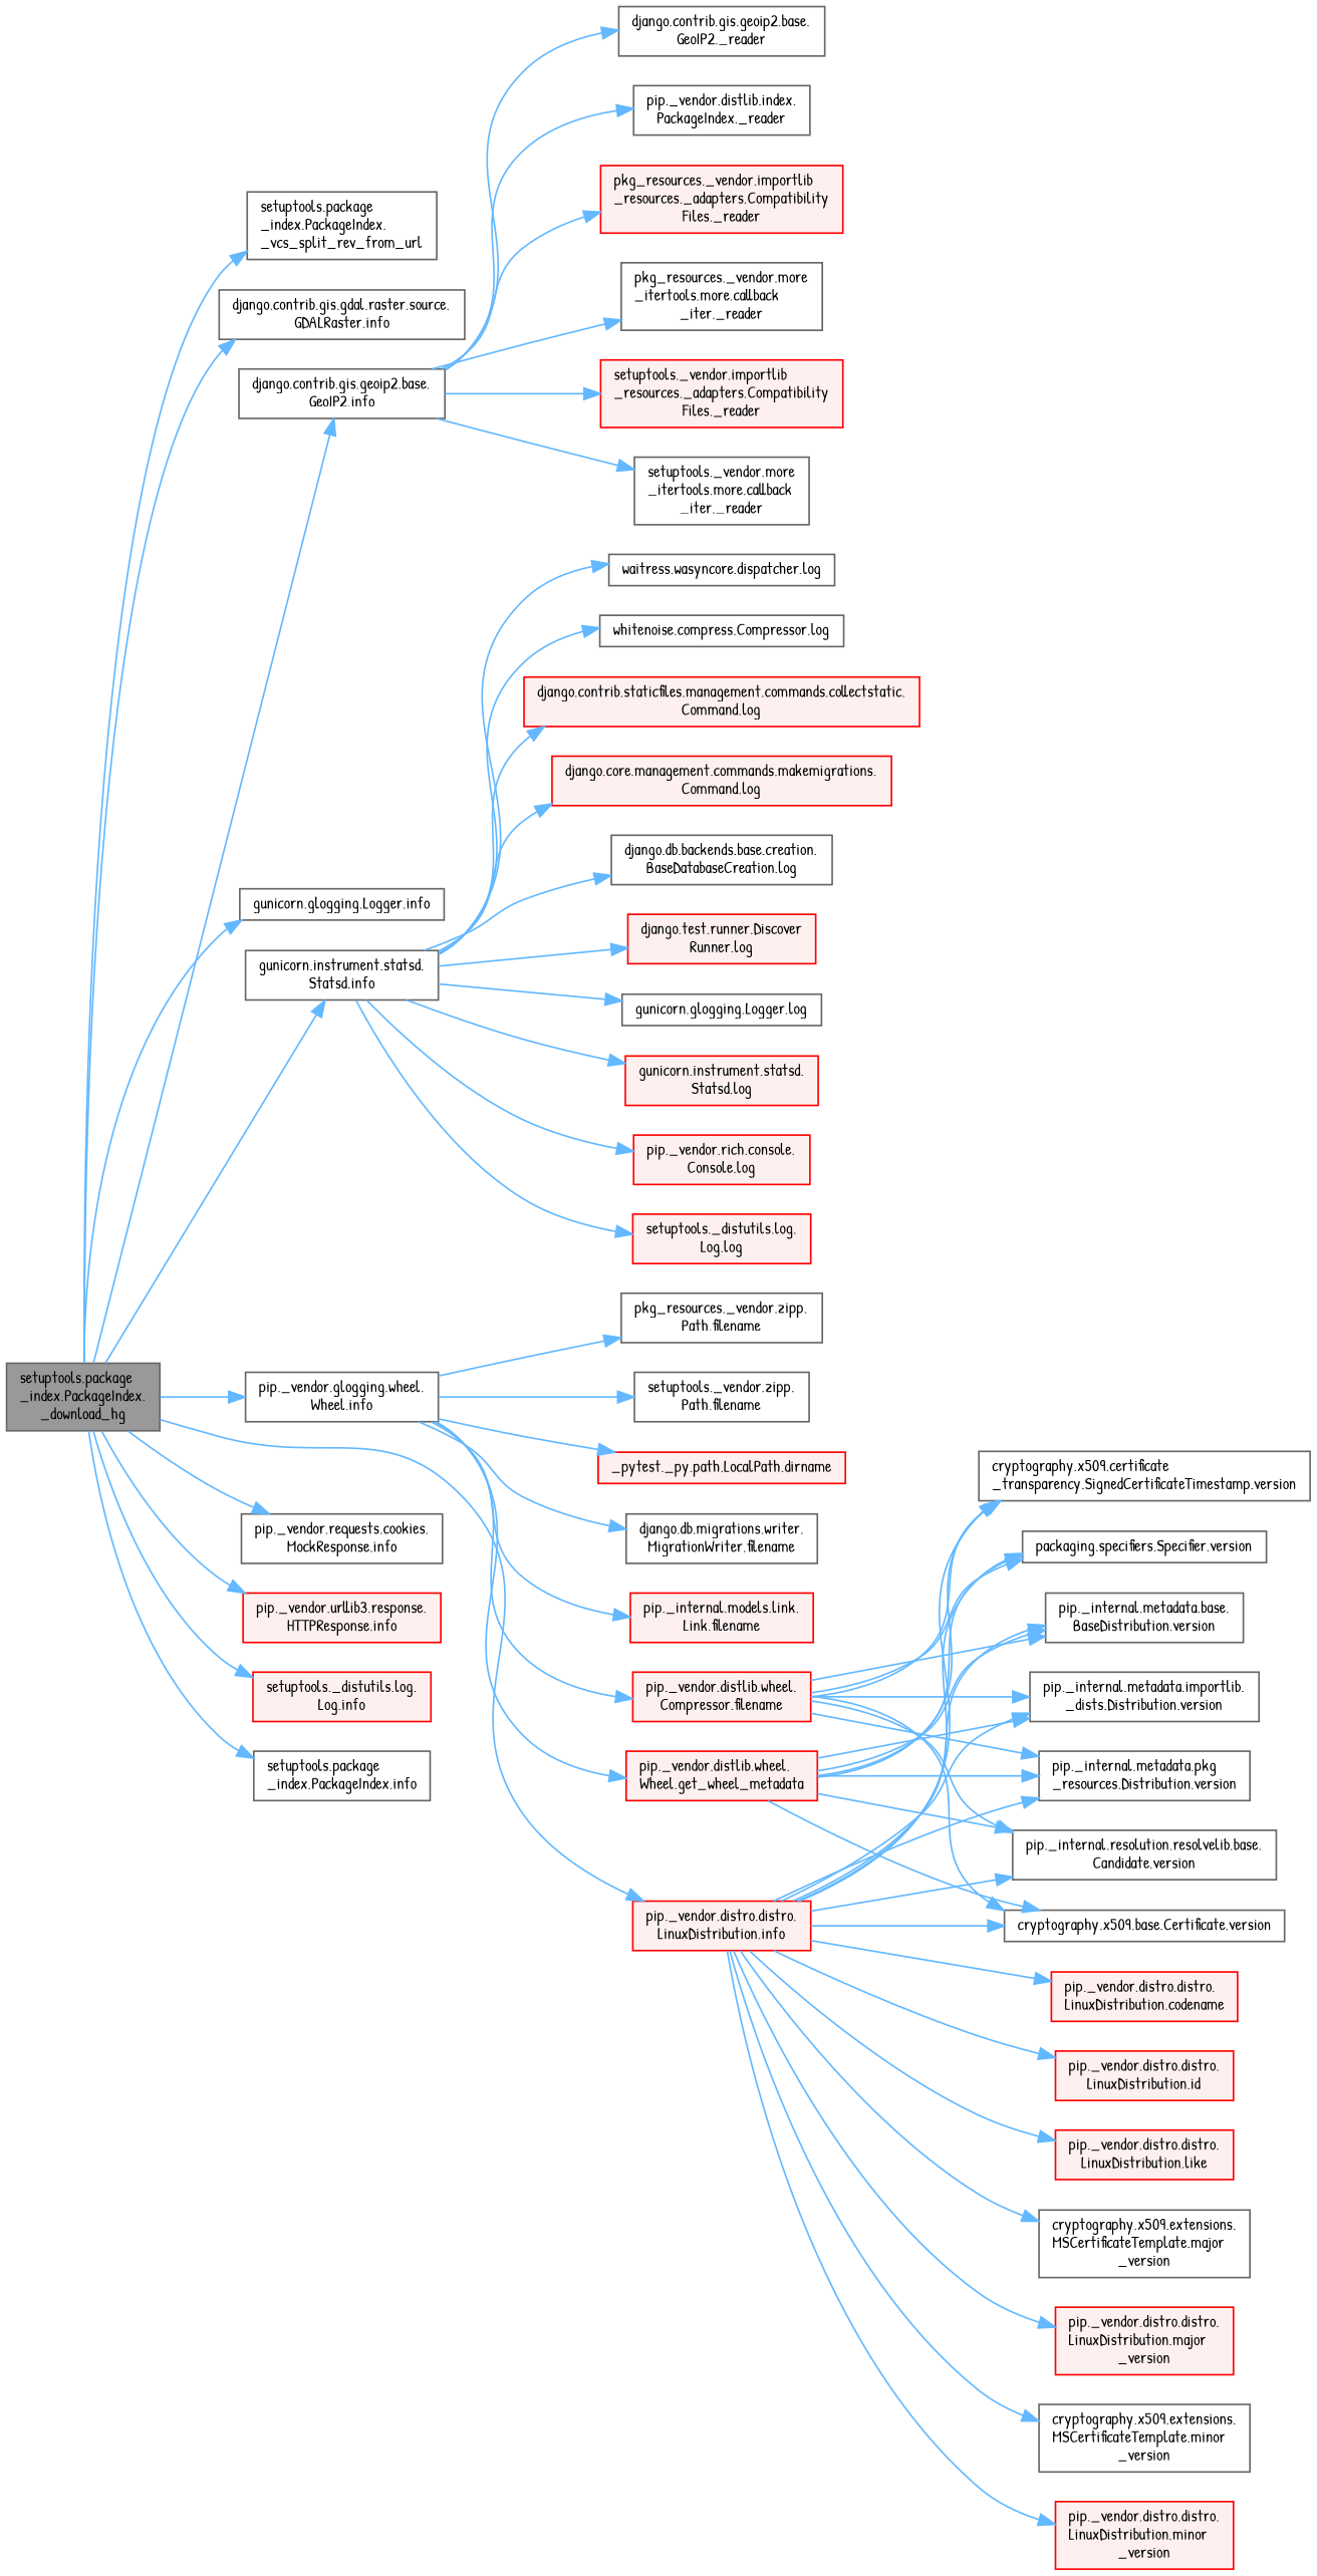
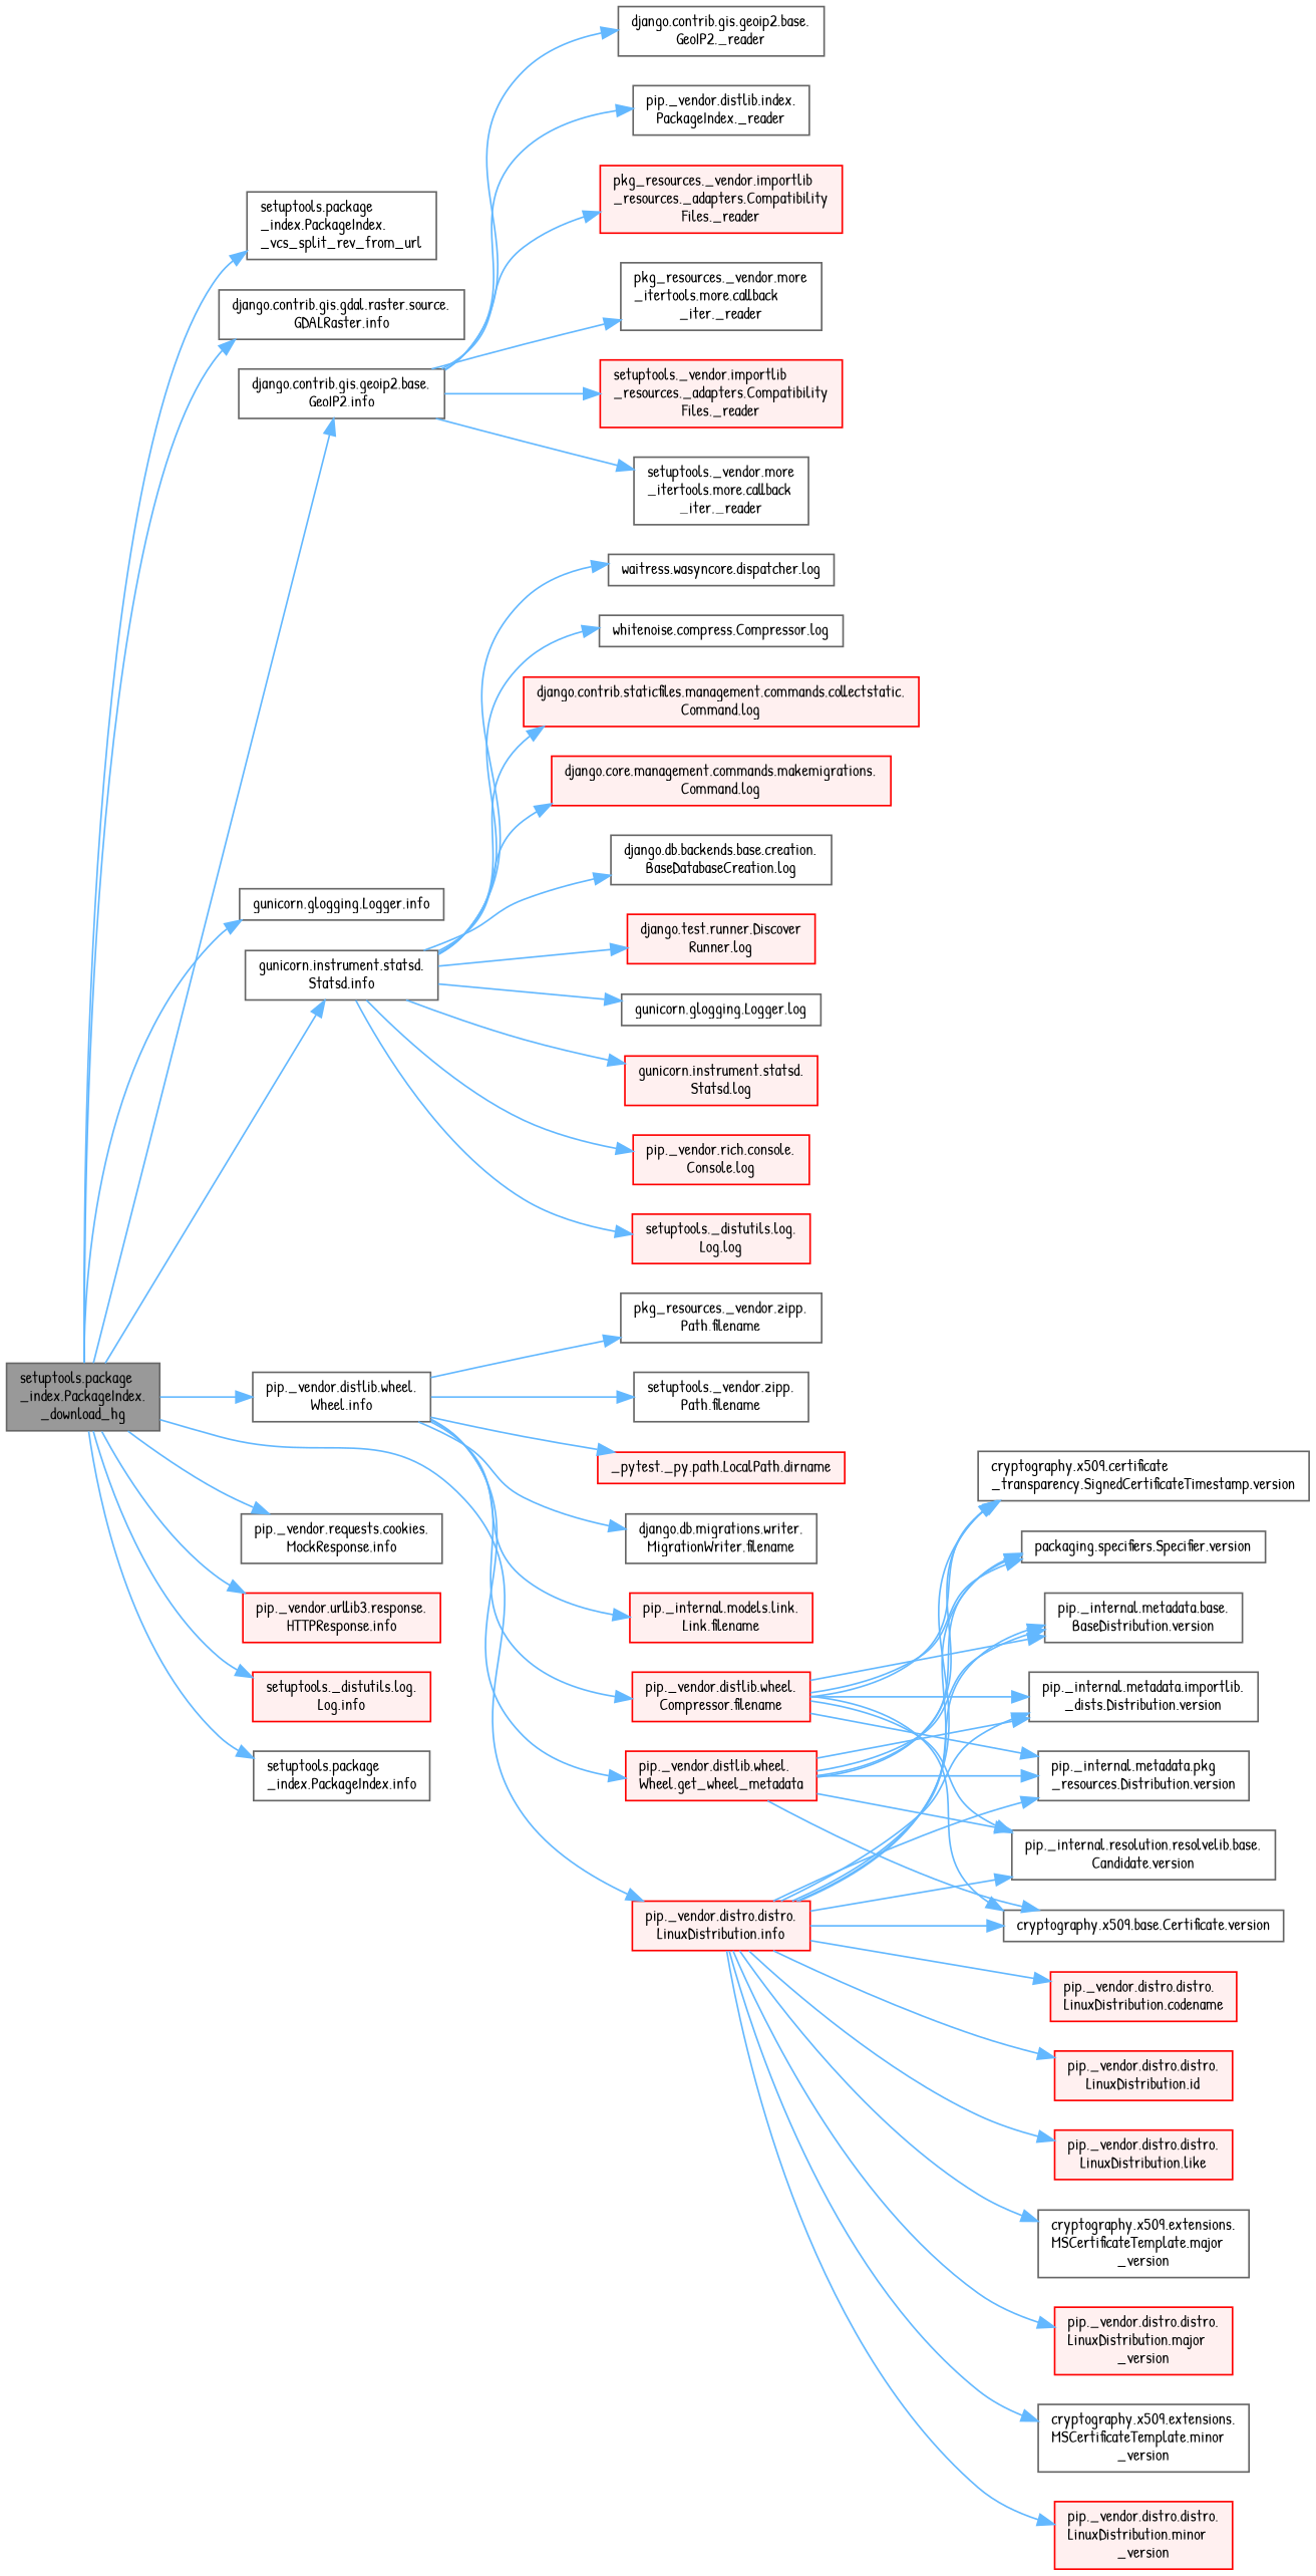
  digraph {
    fontname="Patrick Hand"
    rankdir=LR
    node [color=grey40 fillcolor=white fontname="Patrick Hand" fontsize=10 shape=box style=filled]
    edge [color=steelblue1 fontname="Patrick Hand" fontsize=10 labelfontname=Helvetica labelfontsize=10 style=solid]
    n1 [color=gray40 fillcolor=grey60 fontcolor=black height=0.2 label="setuptools.package\l_index.PackageIndex.\l_download_hg" width=0.4]
    n2 [height=0.2 label="setuptools.package\l_index.PackageIndex.\l_vcs_split_rev_from_url" width=0.4]
    n3 [height=0.2 label="django.contrib.gis.gdal.raster.source.\lGDALRaster.info" width=0.4]
    n4 [height=0.2 label="django.contrib.gis.geoip2.base.\lGeoIP2.info" width=0.4]
    n5 [height=0.2 label="gunicorn.glogging.Logger.info" width=0.4]
    n6 [height=0.2 label="gunicorn.instrument.statsd.\lStatsd.info" width=0.4]
-   n7 [height=0.2 label="pip._vendor.glogging.wheel.\lWheel.info" width=0.4]
+   n7 [height=0.2 label="pip._vendor.distlib.wheel.\lWheel.info" width=0.4]
    n8 [color=red fillcolor="#FFF0F0" height=0.2 label="pip._vendor.distro.distro.\lLinuxDistribution.info" width=0.4]
    n9 [height=0.2 label="pip._vendor.requests.cookies.\lMockResponse.info" width=0.4]
    n10 [color=red fillcolor="#FFF0F0" height=0.2 label="pip._vendor.urllib3.response.\lHTTPResponse.info" width=0.4]
    n11 [color=red fillcolor="#FFF0F0" height=0.2 label="setuptools._distutils.log.\lLog.info" width=0.4]
    n12 [height=0.2 label="setuptools.package\l_index.PackageIndex.info" width=0.4]
    n13 [height=0.2 label="django.contrib.gis.geoip2.base.\lGeoIP2._reader" width=0.4]
    n14 [height=0.2 label="pip._vendor.distlib.index.\lPackageIndex._reader" width=0.4]
    n15 [color=red fillcolor="#FFF0F0" height=0.2 label="pkg_resources._vendor.importlib\l_resources._adapters.Compatibility\lFiles._reader" width=0.4]
    n16 [height=0.2 label="pkg_resources._vendor.more\l_itertools.more.callback\l_iter._reader" width=0.4]
    n17 [color=red fillcolor="#FFF0F0" height=0.2 label="setuptools._vendor.importlib\l_resources._adapters.Compatibility\lFiles._reader" width=0.4]
    n18 [height=0.2 label="setuptools._vendor.more\l_itertools.more.callback\l_iter._reader" width=0.4]
    n19 [color=red fillcolor="#FFF0F0" height=0.2 label="django.contrib.staticfiles.management.commands.collectstatic.\lCommand.log" width=0.4]
    n20 [color=red fillcolor="#FFF0F0" height=0.2 label="django.core.management.commands.makemigrations.\lCommand.log" width=0.4]
    n21 [height=0.2 label="django.db.backends.base.creation.\lBaseDatabaseCreation.log" width=0.4]
    n22 [color=red fillcolor="#FFF0F0" height=0.2 label="django.test.runner.Discover\lRunner.log" width=0.4]
    n23 [height=0.2 label="gunicorn.glogging.Logger.log" width=0.4]
    n24 [color=red fillcolor="#FFF0F0" height=0.2 label="gunicorn.instrument.statsd.\lStatsd.log" width=0.4]
    n25 [color=red fillcolor="#FFF0F0" height=0.2 label="pip._vendor.rich.console.\lConsole.log" width=0.4]
    n26 [color=red fillcolor="#FFF0F0" height=0.2 label="setuptools._distutils.log.\lLog.log" width=0.4]
    n27 [height=0.2 label="waitress.wasyncore.dispatcher.log" width=0.4]
    n28 [height=0.2 label="whitenoise.compress.Compressor.log" width=0.4]
    n29 [color=red fillcolor="#FFF0F0" height=0.2 label="_pytest._py.path.LocalPath.dirname" width=0.4]
    n30 [height=0.2 label="django.db.migrations.writer.\lMigrationWriter.filename" width=0.4]
    n31 [color=red fillcolor="#FFF0F0" height=0.2 label="pip._internal.models.link.\lLink.filename" width=0.4]
    n32 [color=red fillcolor="#FFF0F0" height=0.2 label="pip._vendor.distlib.wheel.\lCompressor.filename" width=0.4]
    n33 [height=0.2 label="pkg_resources._vendor.zipp.\lPath.filename" width=0.4]
    n34 [height=0.2 label="setuptools._vendor.zipp.\lPath.filename" width=0.4]
    n35 [color=red fillcolor="#FFF0F0" height=0.2 label="pip._vendor.distlib.wheel.\lWheel.get_wheel_metadata" width=0.4]
    n36 [height=0.2 label="cryptography.x509.base.Certificate.version" width=0.4]
    n37 [height=0.2 label="cryptography.x509.certificate\l_transparency.SignedCertificateTimestamp.version" width=0.4]
    n38 [height=0.2 label="packaging.specifiers.Specifier.version" width=0.4]
    n39 [height=0.2 label="pip._internal.metadata.base.\lBaseDistribution.version" width=0.4]
    n40 [height=0.2 label="pip._internal.metadata.importlib.\l_dists.Distribution.version" width=0.4]
    n41 [height=0.2 label="pip._internal.metadata.pkg\l_resources.Distribution.version" width=0.4]
    n42 [height=0.2 label="pip._internal.resolution.resolvelib.base.\lCandidate.version" width=0.4]
    n43 [color=red fillcolor="#FFF0F0" height=0.2 label="pip._vendor.distro.distro.\lLinuxDistribution.codename" width=0.4]
    n44 [color=red fillcolor="#FFF0F0" height=0.2 label="pip._vendor.distro.distro.\lLinuxDistribution.id" width=0.4]
    n45 [color=red fillcolor="#FFF0F0" height=0.2 label="pip._vendor.distro.distro.\lLinuxDistribution.like" width=0.4]
    n46 [height=0.2 label="cryptography.x509.extensions.\lMSCertificateTemplate.major\l_version" width=0.4]
    n47 [color=red fillcolor="#FFF0F0" height=0.2 label="pip._vendor.distro.distro.\lLinuxDistribution.major\l_version" width=0.4]
    n48 [height=0.2 label="cryptography.x509.extensions.\lMSCertificateTemplate.minor\l_version" width=0.4]
    n49 [color=red fillcolor="#FFF0F0" height=0.2 label="pip._vendor.distro.distro.\lLinuxDistribution.minor\l_version" width=0.4]
    n1 -> n2
    n1 -> n3
    n1 -> n4
    n1 -> n5
    n1 -> n6
    n1 -> n7
    n1 -> n8
    n1 -> n9
    n1 -> n10
    n1 -> n11
    n1 -> n12
    n4 -> n13
    n4 -> n14
    n4 -> n15
    n4 -> n16
    n4 -> n17
    n4 -> n18
    n6 -> n19
    n6 -> n20
    n6 -> n21
    n6 -> n22
    n6 -> n23
    n6 -> n24
    n6 -> n25
    n6 -> n26
    n6 -> n27
    n6 -> n28
    n7 -> n29
    n7 -> n30
    n7 -> n31
    n7 -> n32
    n7 -> n33
    n7 -> n34
    n7 -> n35
    n8 -> n36
    n8 -> n37
    n8 -> n38
    n8 -> n39
    n8 -> n40
    n8 -> n41
    n8 -> n42
    n8 -> n43
    n8 -> n44
    n8 -> n45
    n8 -> n46
    n8 -> n47
    n8 -> n48
    n8 -> n49
    n32 -> n36
    n32 -> n37
    n32 -> n38
    n32 -> n39
    n32 -> n40
    n32 -> n41
    n32 -> n42
    n35 -> n36
    n35 -> n37
    n35 -> n38
    n35 -> n39
    n35 -> n40
    n35 -> n41
    n35 -> n42
  }
